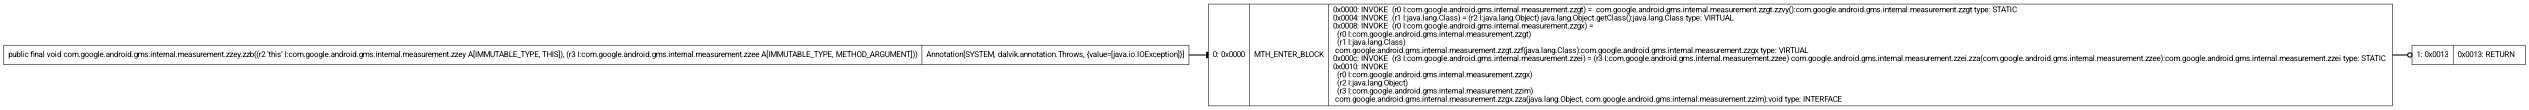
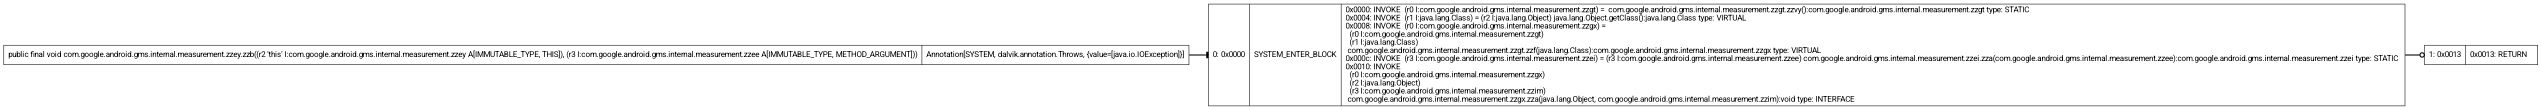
  digraph {
    rankdir=LR
    fontname=Roboto
    node [shape=record fontname=Roboto]
    edge [style=bold fontname=Roboto]
-   n1 [label="{0\:\ 0x0000|MTH_ENTER_BLOCK\l|0x0000: INVOKE  (r0 I:com.google.android.gms.internal.measurement.zzgt) =  com.google.android.gms.internal.measurement.zzgt.zzvy():com.google.android.gms.internal.measurement.zzgt type: STATIC \l0x0004: INVOKE  (r1 I:java.lang.Class) = (r2 I:java.lang.Object) java.lang.Object.getClass():java.lang.Class type: VIRTUAL \l0x0008: INVOKE  (r0 I:com.google.android.gms.internal.measurement.zzgx) = \l  (r0 I:com.google.android.gms.internal.measurement.zzgt)\l  (r1 I:java.lang.Class)\l com.google.android.gms.internal.measurement.zzgt.zzf(java.lang.Class):com.google.android.gms.internal.measurement.zzgx type: VIRTUAL \l0x000c: INVOKE  (r3 I:com.google.android.gms.internal.measurement.zzei) = (r3 I:com.google.android.gms.internal.measurement.zzee) com.google.android.gms.internal.measurement.zzei.zza(com.google.android.gms.internal.measurement.zzee):com.google.android.gms.internal.measurement.zzei type: STATIC \l0x0010: INVOKE  \l  (r0 I:com.google.android.gms.internal.measurement.zzgx)\l  (r2 I:java.lang.Object)\l  (r3 I:com.google.android.gms.internal.measurement.zzim)\l com.google.android.gms.internal.measurement.zzgx.zza(java.lang.Object, com.google.android.gms.internal.measurement.zzim):void type: INTERFACE \l}"]
+   n1 [label="{0\:\ 0x0000|SYSTEM_ENTER_BLOCK\l|0x0000: INVOKE  (r0 I:com.google.android.gms.internal.measurement.zzgt) =  com.google.android.gms.internal.measurement.zzgt.zzvy():com.google.android.gms.internal.measurement.zzgt type: STATIC \l0x0004: INVOKE  (r1 I:java.lang.Class) = (r2 I:java.lang.Object) java.lang.Object.getClass():java.lang.Class type: VIRTUAL \l0x0008: INVOKE  (r0 I:com.google.android.gms.internal.measurement.zzgx) = \l  (r0 I:com.google.android.gms.internal.measurement.zzgt)\l  (r1 I:java.lang.Class)\l com.google.android.gms.internal.measurement.zzgt.zzf(java.lang.Class):com.google.android.gms.internal.measurement.zzgx type: VIRTUAL \l0x000c: INVOKE  (r3 I:com.google.android.gms.internal.measurement.zzei) = (r3 I:com.google.android.gms.internal.measurement.zzee) com.google.android.gms.internal.measurement.zzei.zza(com.google.android.gms.internal.measurement.zzee):com.google.android.gms.internal.measurement.zzei type: STATIC \l0x0010: INVOKE  \l  (r0 I:com.google.android.gms.internal.measurement.zzgx)\l  (r2 I:java.lang.Object)\l  (r3 I:com.google.android.gms.internal.measurement.zzim)\l com.google.android.gms.internal.measurement.zzgx.zza(java.lang.Object, com.google.android.gms.internal.measurement.zzim):void type: INTERFACE \l}"]
    n2 [label="{1\:\ 0x0013|0x0013: RETURN   \l}"]
    n3 [label="{public final void com.google.android.gms.internal.measurement.zzey.zzb((r2 'this' I:com.google.android.gms.internal.measurement.zzey A[IMMUTABLE_TYPE, THIS]), (r3 I:com.google.android.gms.internal.measurement.zzee A[IMMUTABLE_TYPE, METHOD_ARGUMENT]))  | Annotation[SYSTEM, dalvik.annotation.Throws, \{value=[java.io.IOException]\}]\l}"]
    n1 -> n2 [arrowhead=odot]
    n3 -> n1 [arrowhead=tee]
  }
